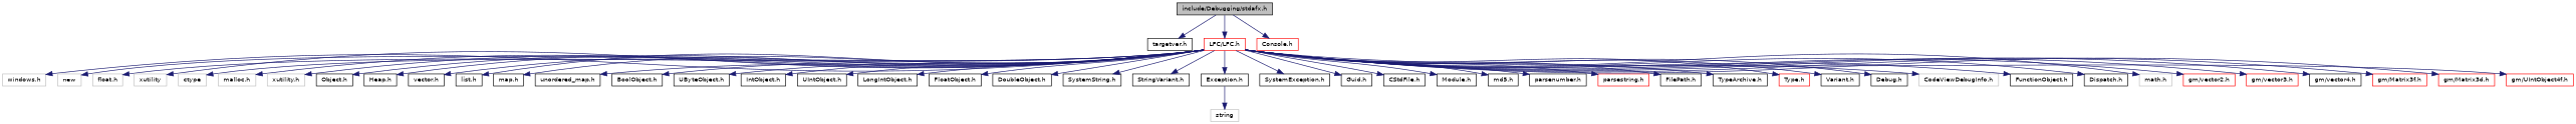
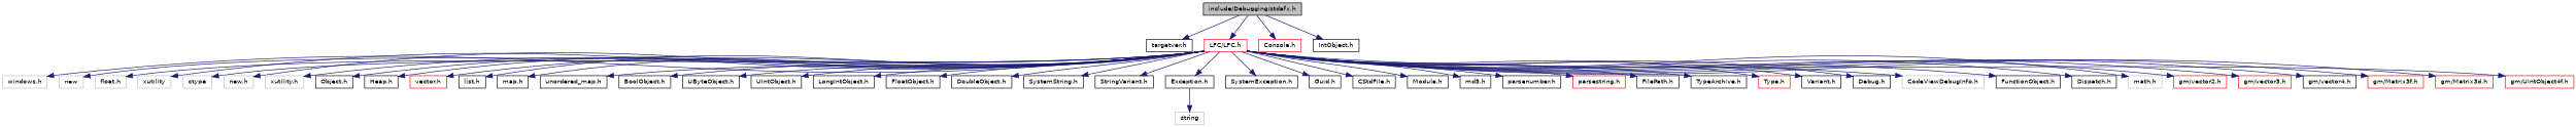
  digraph {
    node [color=black fillcolor=white fontname=Helvetica fontsize=10 shape=record style=filled]
    edge [color=midnightblue fontname=Helvetica fontsize=10 labelfontname=Helvetica labelfontsize=10 style=solid]
    n1 [fillcolor=grey75 fontcolor=black height=0.2 label="include/Debugging/stdafx.h" width=0.4]
    n2 [height=0.2 label="targetver.h" width=0.4]
    n3 [color=red height=0.2 label="LFC/LFC.h" width=0.4]
    n4 [color=red height=0.2 label="Console.h" width=0.4]
    n5 [color=grey75 height=0.2 label="windows.h" width=0.4]
    n6 [color=grey75 height=0.2 label=new width=0.4]
    n7 [color=grey75 height=0.2 label="float.h" width=0.4]
    n8 [color=grey75 height=0.2 label=xutility width=0.4]
    n9 [color=grey75 height=0.2 label=ctype width=0.4]
-   n10 [color=grey75 height=0.2 label="malloc.h" width=0.4]
+   n10 [color=grey75 height=0.2 label="new.h" width=0.4]
    n11 [color=grey75 height=0.2 label="xutility.h" width=0.4]
    n12 [height=0.2 label="Object.h" width=0.4]
    n13 [height=0.2 label="Heap.h" width=0.4]
-   n14 [height=0.2 label="vector.h" width=0.4]
+   n14 [color=red height=0.2 label="vector.h" width=0.4]
    n15 [height=0.2 label="list.h" width=0.4]
    n16 [height=0.2 label="map.h" width=0.4]
    n17 [height=0.2 label="unordered_map.h" width=0.4]
    n18 [height=0.2 label="BoolObject.h" width=0.4]
    n19 [height=0.2 label="UByteObject.h" width=0.4]
    n20 [height=0.2 label="IntObject.h" width=0.4]
    n21 [height=0.2 label="UIntObject.h" width=0.4]
    n22 [height=0.2 label="LongIntObject.h" width=0.4]
    n23 [height=0.2 label="FloatObject.h" width=0.4]
    n24 [height=0.2 label="DoubleObject.h" width=0.4]
    n25 [height=0.2 label="SystemString.h" width=0.4]
    n26 [height=0.2 label="StringVariant.h" width=0.4]
    n27 [height=0.2 label="Exception.h" width=0.4]
    n28 [height=0.2 label="SystemException.h" width=0.4]
    n29 [height=0.2 label="Guid.h" width=0.4]
    n30 [height=0.2 label="CStdFile.h" width=0.4]
    n31 [height=0.2 label="Module.h" width=0.4]
    n32 [height=0.2 label="md5.h" width=0.4]
    n33 [height=0.2 label="parsenumber.h" width=0.4]
    n34 [color=red height=0.2 label="parsestring.h" width=0.4]
    n35 [height=0.2 label="FilePath.h" width=0.4]
    n36 [height=0.2 label="TypeArchive.h" width=0.4]
    n37 [color=red height=0.2 label="Type.h" width=0.4]
    n38 [height=0.2 label="Variant.h" width=0.4]
    n39 [height=0.2 label="Debug.h" width=0.4]
    n40 [color=grey75 height=0.2 label="CodeViewDebugInfo.h" width=0.4]
    n41 [height=0.2 label="FunctionObject.h" width=0.4]
    n42 [height=0.2 label="Dispatch.h" width=0.4]
    n43 [color=grey75 height=0.2 label="math.h" width=0.4]
    n44 [color=red height=0.2 label="gm/vector2.h" width=0.4]
    n45 [color=red height=0.2 label="gm/vector3.h" width=0.4]
    n46 [height=0.2 label="gm/vector4.h" width=0.4]
    n47 [color=red height=0.2 label="gm/Matrix3f.h" width=0.4]
    n48 [color=red height=0.2 label="gm/Matrix3d.h" width=0.4]
    n49 [color=red height=0.2 label="gm/UIntObject4f.h" width=0.4]
    n50 [color=grey75 height=0.2 label=string width=0.4]
    n1 -> n2
    n1 -> n3
    n1 -> n4
    n3 -> n5
    n3 -> n6
    n3 -> n7
    n3 -> n8
    n3 -> n9
    n3 -> n10
    n3 -> n11
    n3 -> n12
    n3 -> n13
    n3 -> n14
    n3 -> n15
    n3 -> n16
    n3 -> n17
    n3 -> n18
    n3 -> n19
-   n3 -> n20
+   n1 -> n20
    n3 -> n21
    n3 -> n22
    n3 -> n23
    n3 -> n24
    n3 -> n25
    n3 -> n26
    n3 -> n27
    n3 -> n28
    n3 -> n29
    n3 -> n30
    n3 -> n31
    n3 -> n32
    n3 -> n33
    n3 -> n34
    n3 -> n35
    n3 -> n36
    n3 -> n37
    n3 -> n38
    n3 -> n39
    n3 -> n40
    n3 -> n41
    n3 -> n42
    n3 -> n43
    n3 -> n44
    n3 -> n45
    n3 -> n46
    n3 -> n47
    n3 -> n48
    n3 -> n49
    n27 -> n50
  }
